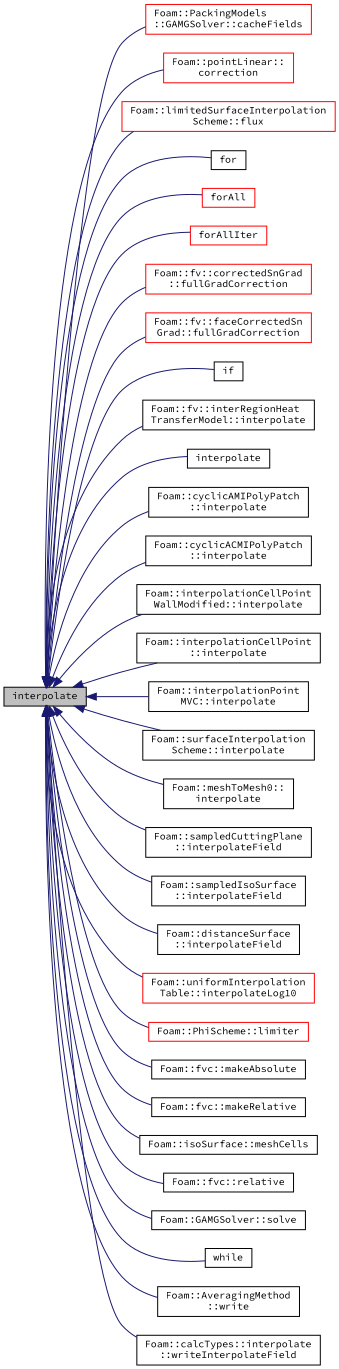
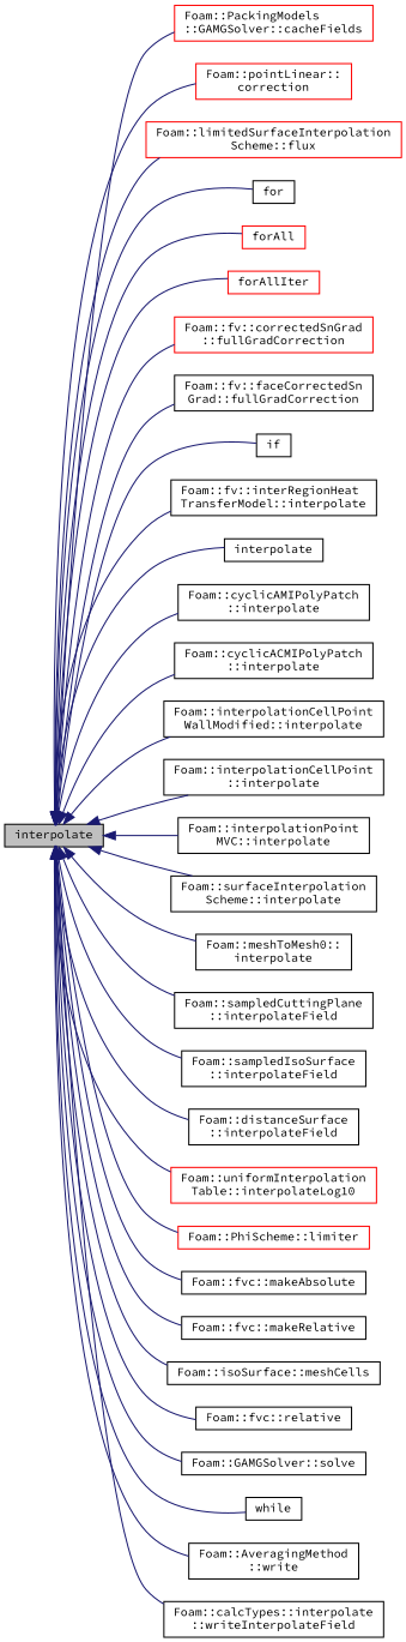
  digraph {
    fontname="Source Code Pro"
    rankdir=LR
    node [color=black fontname="Source Code Pro" fontsize=10 shape=record]
    edge [color=midnightblue dir=back fontname="Source Code Pro" fontsize=10 labelfontname=Helvetica labelfontsize=10 style=solid]
    n1 [fillcolor=grey75 fontcolor=black height=0.2 label=interpolate style=filled width=0.4]
    n2 [color=red height=0.2 label="Foam::PackingModels\l::GAMGSolver::cacheFields" width=0.4]
    n3 [color=red height=0.2 label="Foam::pointLinear::\lcorrection" width=0.4]
    n4 [color=red height=0.2 label="Foam::limitedSurfaceInterpolation\lScheme::flux" width=0.4]
    n5 [height=0.2 label=for width=0.4]
    n6 [color=red height=0.2 label=forAll width=0.4]
    n7 [color=red height=0.2 label=forAllIter width=0.4]
    n8 [color=red height=0.2 label="Foam::fv::correctedSnGrad\l::fullGradCorrection" width=0.4]
-   n9 [color=red height=0.2 label="Foam::fv::faceCorrectedSn\lGrad::fullGradCorrection" width=0.4]
+   n9 [height=0.2 label="Foam::fv::faceCorrectedSn\lGrad::fullGradCorrection" width=0.4]
    n10 [height=0.2 label=if width=0.4]
    n11 [height=0.2 label="Foam::fv::interRegionHeat\lTransferModel::interpolate" width=0.4]
    n12 [height=0.2 label=interpolate width=0.4]
    n13 [height=0.2 label="Foam::cyclicAMIPolyPatch\l::interpolate" width=0.4]
    n14 [height=0.2 label="Foam::cyclicACMIPolyPatch\l::interpolate" width=0.4]
    n15 [height=0.2 label="Foam::interpolationCellPoint\lWallModified::interpolate" width=0.4]
    n16 [height=0.2 label="Foam::interpolationCellPoint\l::interpolate" width=0.4]
    n17 [height=0.2 label="Foam::interpolationPoint\lMVC::interpolate" width=0.4]
    n18 [height=0.2 label="Foam::surfaceInterpolation\lScheme::interpolate" width=0.4]
    n19 [height=0.2 label="Foam::meshToMesh0::\linterpolate" width=0.4]
    n20 [height=0.2 label="Foam::sampledCuttingPlane\l::interpolateField" width=0.4]
    n21 [height=0.2 label="Foam::sampledIsoSurface\l::interpolateField" width=0.4]
    n22 [height=0.2 label="Foam::distanceSurface\l::interpolateField" width=0.4]
    n23 [color=red height=0.2 label="Foam::uniformInterpolation\lTable::interpolateLog10" width=0.4]
    n24 [color=red height=0.2 label="Foam::PhiScheme::limiter" width=0.4]
    n25 [height=0.2 label="Foam::fvc::makeAbsolute" width=0.4]
    n26 [height=0.2 label="Foam::fvc::makeRelative" width=0.4]
    n27 [height=0.2 label="Foam::isoSurface::meshCells" width=0.4]
    n28 [height=0.2 label="Foam::fvc::relative" width=0.4]
    n29 [height=0.2 label="Foam::GAMGSolver::solve" width=0.4]
    n30 [height=0.2 label=while width=0.4]
    n31 [height=0.2 label="Foam::AveragingMethod\l::write" width=0.4]
    n32 [height=0.2 label="Foam::calcTypes::interpolate\l::writeInterpolateField" width=0.4]
    n1 -> n2
    n1 -> n3
    n1 -> n4
    n1 -> n5
    n1 -> n6
    n1 -> n7
    n1 -> n8
    n1 -> n9
    n1 -> n10
    n1 -> n11
    n1 -> n12
    n1 -> n13
    n1 -> n14
    n1 -> n15
    n1 -> n16
    n1 -> n17
    n1 -> n18
    n1 -> n19
    n1 -> n20
    n1 -> n21
    n1 -> n22
    n1 -> n23
    n1 -> n24
    n1 -> n25
    n1 -> n26
    n1 -> n27
    n1 -> n28
    n1 -> n29
    n1 -> n30
    n1 -> n31
    n1 -> n32
  }
